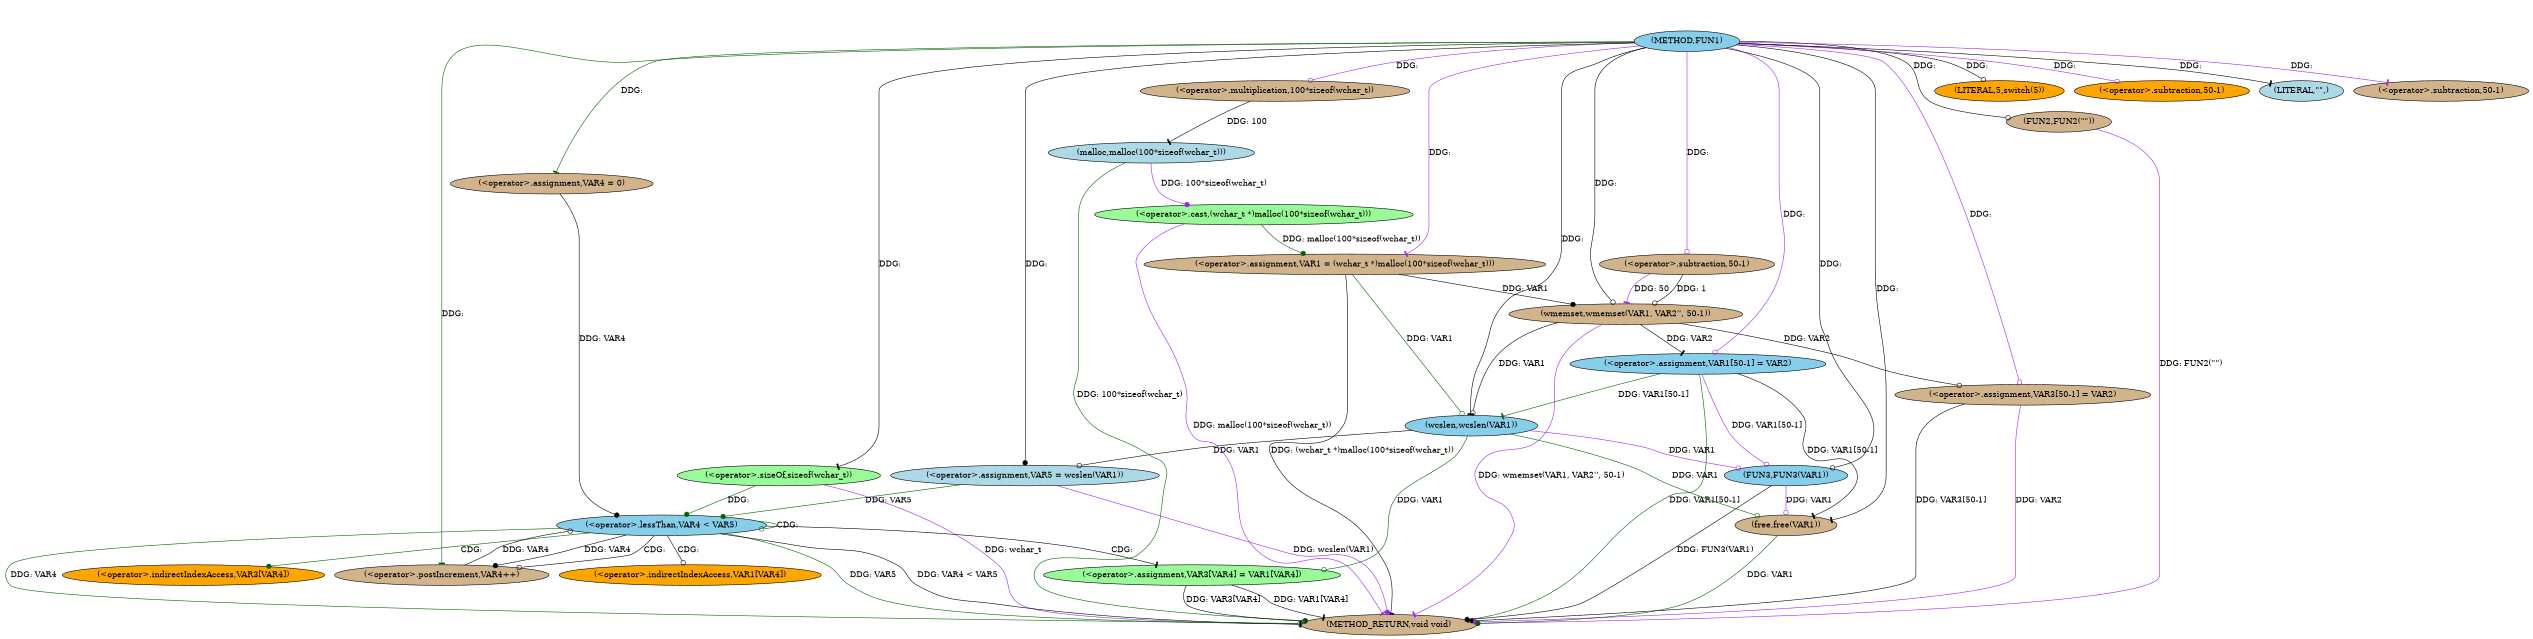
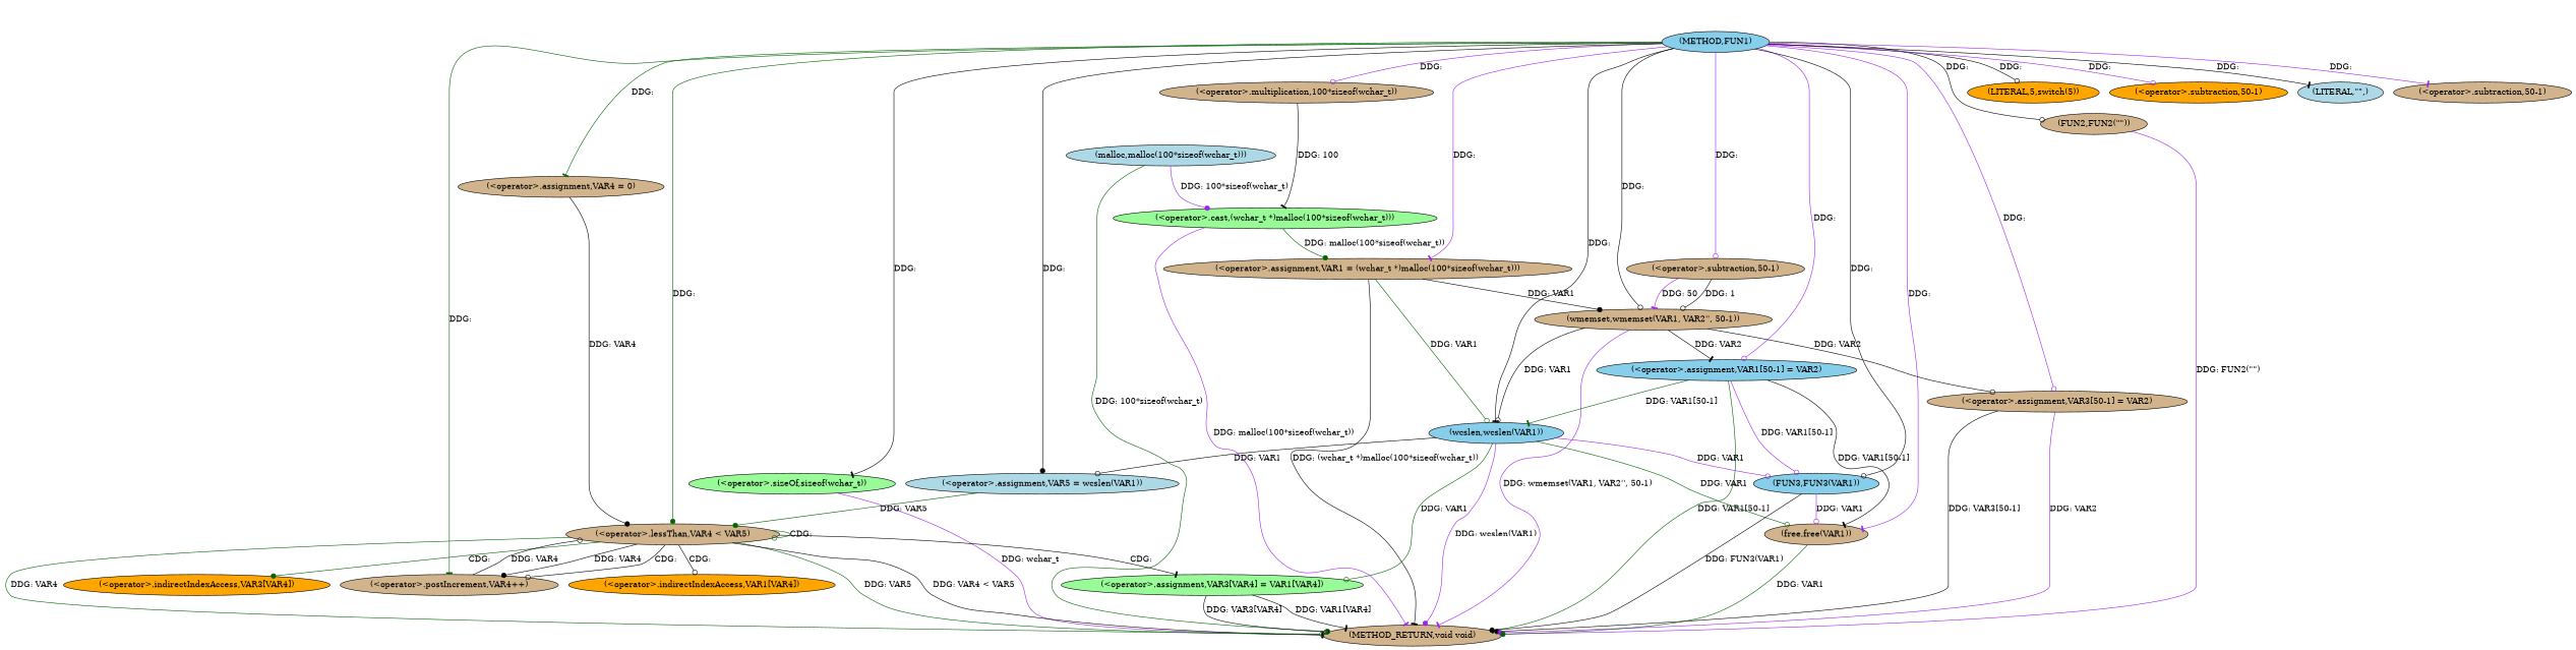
  digraph {
    node [fillcolor=tan style=filled]
    edge [arrowhead=odot color=black]
    n1 [fillcolor=skyblue label="(METHOD,FUN1)"]
    n2 [label="(<operator>.assignment,VAR1 = (wchar_t *)malloc(100*sizeof(wchar_t)))"]
    n3 [label="(<operator>.multiplication,100*sizeof(wchar_t))"]
    n4 [fillcolor=palegreen label="(<operator>.sizeOf,sizeof(wchar_t))"]
    n5 [fillcolor=orange label="(LITERAL,5,switch(5))"]
    n6 [label="(FUN2,FUN2(\"\"))"]
    n7 [label="(wmemset,wmemset(VAR1, VAR2'', 50-1))"]
    n8 [label="(<operator>.subtraction,50-1)"]
    n9 [fillcolor=skyblue label="(<operator>.assignment,VAR1[50-1] = VAR2)"]
    n10 [fillcolor=orange label="(<operator>.subtraction,50-1)"]
    n11 [fillcolor=lightblue label="(LITERAL,\"\",)"]
    n12 [fillcolor=lightblue label="(<operator>.assignment,VAR5 = wcslen(VAR1))"]
    n13 [fillcolor=skyblue label="(wcslen,wcslen(VAR1))"]
    n14 [label="(<operator>.assignment,VAR4 = 0)"]
-   n15 [fillcolor=skyblue label="(<operator>.lessThan,VAR4 < VAR5)"]
+   n15 [label="(<operator>.lessThan,VAR4 < VAR5)"]
    n16 [label="(<operator>.postIncrement,VAR4++)"]
    n17 [label="(<operator>.assignment,VAR3[50-1] = VAR2)"]
    n18 [label="(<operator>.subtraction,50-1)"]
    n19 [fillcolor=skyblue label="(FUN3,FUN3(VAR1))"]
    n20 [label="(free,free(VAR1))"]
    n21 [label="(METHOD_RETURN,void void)"]
    n22 [fillcolor=lightblue label="(malloc,malloc(100*sizeof(wchar_t)))"]
    n23 [fillcolor=palegreen label="(<operator>.assignment,VAR3[VAR4] = VAR1[VAR4])"]
    n24 [fillcolor=orange label="(<operator>.indirectIndexAccess,VAR3[VAR4])"]
    n25 [fillcolor=orange label="(<operator>.indirectIndexAccess,VAR1[VAR4])"]
    n26 [fillcolor=palegreen label="(<operator>.cast,(wchar_t *)malloc(100*sizeof(wchar_t)))"]
    n1 -> n2 [arrowhead=tee color=purple label="DDG: "]
    n1 -> n3 [color=purple label="DDG: "]
    n1 -> n4 [arrowhead=tee label="DDG: "]
    n1 -> n5 [label="DDG: "]
    n1 -> n6 [label="DDG: "]
    n1 -> n7 [label="DDG: "]
    n1 -> n8 [color=purple label="DDG: "]
    n1 -> n9 [color=purple label="DDG: "]
    n1 -> n10 [color=purple label="DDG: "]
    n1 -> n11 [arrowhead=tee label="DDG: "]
    n1 -> n12 [arrowhead=dot label="DDG: "]
    n1 -> n13 [arrowhead=tee label="DDG: "]
    n1 -> n14 [arrowhead=tee color=darkgreen label="DDG: "]
-   n4 -> n15 [arrowhead=dot color=darkgreen label="DDG: "]
+   n1 -> n15 [arrowhead=dot color=darkgreen label="DDG: "]
    n1 -> n16 [arrowhead=tee color=darkgreen label="DDG: "]
    n1 -> n17 [color=purple label="DDG: "]
    n1 -> n18 [arrowhead=tee color=purple label="DDG: "]
    n1 -> n19 [label="DDG: "]
-   n1 -> n20 [arrowhead=tee label="DDG: "]
+   n1 -> n20 [arrowhead=tee color=purple label="DDG: "]
    n2 -> n7 [arrowhead=dot label="DDG: VAR1"]
    n2 -> n13 [color=darkgreen label="DDG: VAR1"]
    n2 -> n21 [arrowhead=tee label="DDG: (wchar_t *)malloc(100*sizeof(wchar_t))"]
-   n3 -> n22 [arrowhead=tee label="DDG: 100"]
+   n3 -> n26 [arrowhead=tee label="DDG: 100"]
    n4 -> n21 [arrowhead=tee color=purple label="DDG: wchar_t"]
    n6 -> n21 [color=purple label="DDG: FUN2(\"\")"]
    n7 -> n9 [arrowhead=tee label="DDG: VAR2"]
    n7 -> n13 [label="DDG: VAR1"]
    n7 -> n17 [label="DDG: VAR2"]
    n7 -> n21 [arrowhead=tee color=purple label="DDG: wmemset(VAR1, VAR2'', 50-1)"]
    n8 -> n7 [arrowhead=tee color=purple label="DDG: 50"]
    n8 -> n7 [label="DDG: 1"]
    n9 -> n13 [arrowhead=tee color=darkgreen label="DDG: VAR1[50-1]"]
    n9 -> n19 [color=purple label="DDG: VAR1[50-1]"]
    n9 -> n20 [arrowhead=tee label="DDG: VAR1[50-1]"]
    n9 -> n21 [arrowhead=tee color=darkgreen label="DDG: VAR1[50-1]"]
    n12 -> n15 [arrowhead=dot color=darkgreen label="DDG: VAR5"]
-   n12 -> n21 [arrowhead=dot color=purple label="DDG: wcslen(VAR1)"]
+   n13 -> n21 [arrowhead=dot color=purple label="DDG: wcslen(VAR1)"]
    n13 -> n12 [label="DDG: VAR1"]
    n13 -> n19 [color=purple label="DDG: VAR1"]
    n13 -> n20 [color=darkgreen label="DDG: VAR1"]
    n13 -> n23 [color=darkgreen label="DDG: VAR1"]
    n14 -> n15 [arrowhead=dot label="DDG: VAR4"]
    n15 -> n15 [color=darkgreen label="CDG: "]
    n15 -> n16 [arrowhead=dot label="DDG: VAR4"]
    n15 -> n16 [label="CDG: "]
    n15 -> n21 [arrowhead=tee color=darkgreen label="DDG: VAR5"]
    n15 -> n21 [arrowhead=tee label="DDG: VAR4 < VAR5"]
    n15 -> n21 [color=darkgreen label="DDG: VAR4"]
    n15 -> n23 [arrowhead=tee label="CDG: "]
    n15 -> n24 [arrowhead=dot color=darkgreen label="CDG: "]
    n15 -> n25 [label="CDG: "]
    n16 -> n15 [label="DDG: VAR4"]
    n17 -> n21 [arrowhead=dot label="DDG: VAR3[50-1]"]
    n17 -> n21 [arrowhead=dot color=purple label="DDG: VAR2"]
    n19 -> n20 [color=purple label="DDG: VAR1"]
    n19 -> n21 [arrowhead=dot label="DDG: FUN3(VAR1)"]
    n20 -> n21 [arrowhead=dot color=darkgreen label="DDG: VAR1"]
    n22 -> n21 [arrowhead=dot color=darkgreen label="DDG: 100*sizeof(wchar_t)"]
    n22 -> n26 [arrowhead=dot color=purple label="DDG: 100*sizeof(wchar_t)"]
    n23 -> n21 [label="DDG: VAR3[VAR4]"]
    n23 -> n21 [arrowhead=tee label="DDG: VAR1[VAR4]"]
    n26 -> n2 [arrowhead=dot color=darkgreen label="DDG: malloc(100*sizeof(wchar_t))"]
    n26 -> n21 [arrowhead=tee color=purple label="DDG: malloc(100*sizeof(wchar_t))"]
  }
